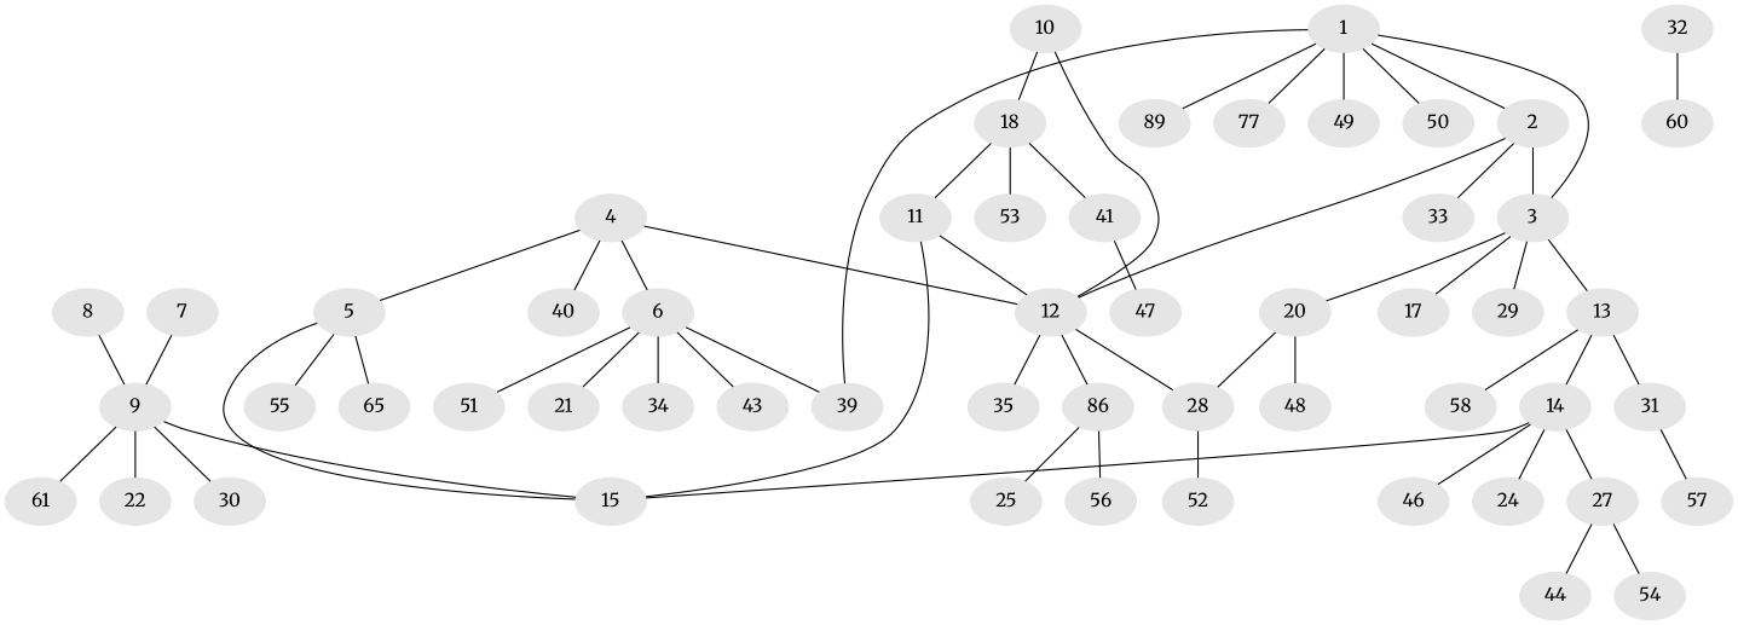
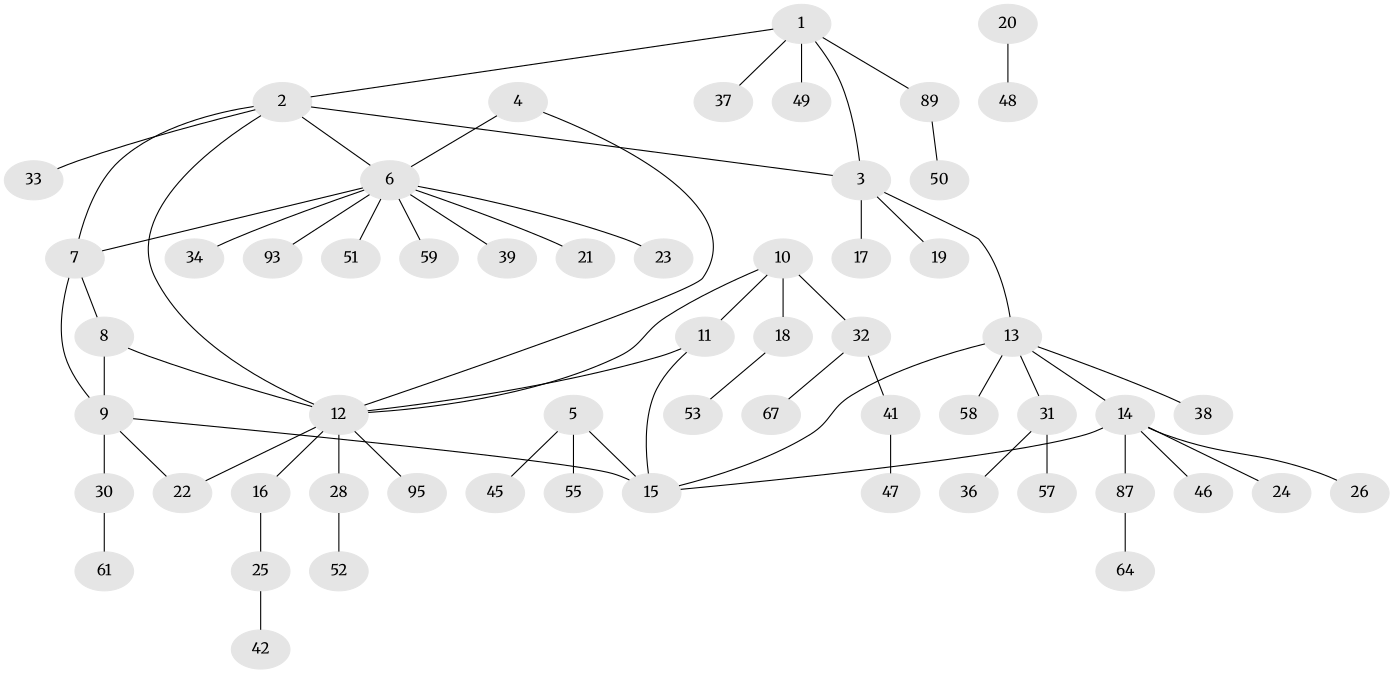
  graph {
    fontname=Merriweather
    node [color=gray90 fontname=Merriweather style=filled]
    edge [fontname=Merriweather]
    1
    2
    3
    n4 [label=89]
-   37 [label=77]
+   37
    39
    49
    50
    6
    7
    12
    33
    13
    17
-   19 [label=29]
+   19
    20
    21
+   23
    34
-   43
+   43 [label=93]
    51
+   59
    8
    9
    22
-   16 [label=86]
+   16
    28
-   35
+   35 [label=95]
    15
    14
    31
+   38
    58
    48
    4
    5
-   40
-   45 [label=65]
+   45
    55
    30
    61
    10
    11
    18
    32
    53
    41
-   60
+   60 [label=67]
    25
-   56
    52
    24
-   27
+   26
+   27 [label=87]
    46
+   36
    57
-   44
-   54
+   44 [label=64]
+   42
    47
    1 -- 2
    1 -- 3
    1 -- n4
    1 -- 37
-   1 -- 39
    1 -- 49
-   1 -- 50
+   n4 -- 50
    2 -- 3
+   2 -- 6
+   2 -- 7
    2 -- 12
    2 -- 33
    3 -- 13
    3 -- 17
    3 -- 19
-   3 -- 20
    6 -- 39
+   6 -- 7
    6 -- 21
+   6 -- 23
    6 -- 34
    6 -- 43
    6 -- 51
+   6 -- 59
+   7 -- 8
    7 -- 9
+   12 -- 22
    12 -- 16
    12 -- 28
    12 -- 35
+   13 -- 15
    13 -- 14
    13 -- 31
+   13 -- 38
    13 -- 58
-   20 -- 28
    20 -- 48
+   8 -- 12
    8 -- 9
    9 -- 22
    9 -- 15
    9 -- 30
-   9 -- 61
+   30 -- 61
    16 -- 25
-   16 -- 56
    28 -- 52
    14 -- 15
    14 -- 24
+   14 -- 26
    14 -- 27
    14 -- 46
+   31 -- 36
    31 -- 57
    4 -- 6
    4 -- 12
-   4 -- 5
-   4 -- 40
    5 -- 15
    5 -- 45
    5 -- 55
    10 -- 12
-   18 -- 11
+   10 -- 11
    10 -- 18
+   10 -- 32
    11 -- 12
    11 -- 15
    18 -- 53
-   18 -- 41
+   32 -- 41
    32 -- 60
    41 -- 47
+   25 -- 42
    27 -- 44
-   27 -- 54
  }
